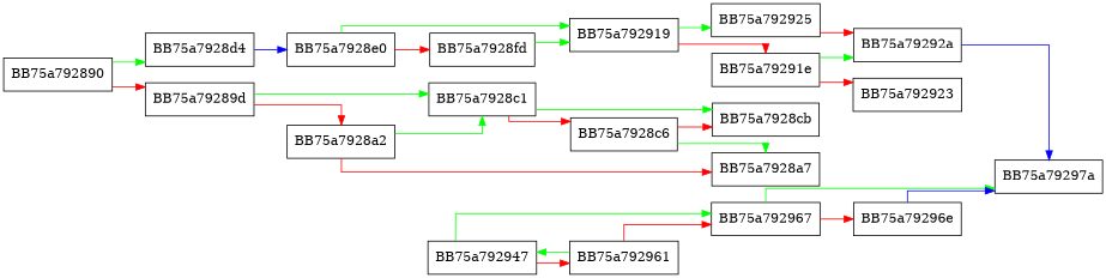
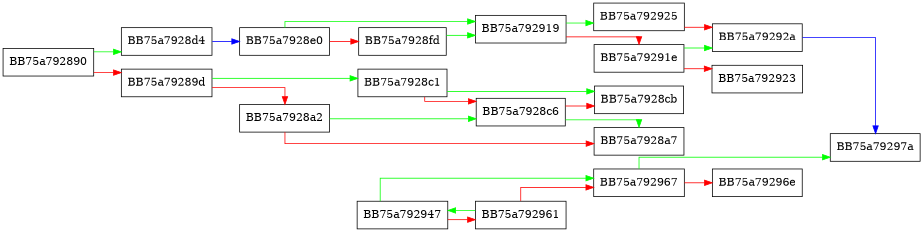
  digraph {
    rankdir=LR
    splines=ortho
    node [shape=box]
    edge [color=green]
    BB75a792890
    BB75a7928d4
    BB75a79289d
    BB75a7928e0
    BB75a7928c1
    BB75a7928a2
    BB75a792919
    BB75a7928fd
    BB75a7928cb
    BB75a7928c6
    BB75a7928a7
    BB75a792925
    BB75a79291e
    BB75a79292a
    BB75a792923
    BB75a79297a
    BB75a792947
    BB75a792967
    BB75a792961
    BB75a79296e
    BB75a792890 -> BB75a7928d4
    BB75a792890 -> BB75a79289d [color=red]
    BB75a7928d4 -> BB75a7928e0 [color=blue]
    BB75a79289d -> BB75a7928c1
    BB75a79289d -> BB75a7928a2 [color=red]
    BB75a7928e0 -> BB75a792919
    BB75a7928e0 -> BB75a7928fd [color=red]
    BB75a7928c1 -> BB75a7928cb
    BB75a7928c1 -> BB75a7928c6 [color=red]
-   BB75a7928a2 -> BB75a7928c1
+   BB75a7928a2 -> BB75a7928c6
    BB75a7928a2 -> BB75a7928a7 [color=red]
    BB75a792919 -> BB75a792925
    BB75a792919 -> BB75a79291e [color=red]
    BB75a7928fd -> BB75a792919
    BB75a7928c6 -> BB75a7928cb [color=red]
    BB75a7928c6 -> BB75a7928a7
    BB75a792925 -> BB75a79292a [color=red]
    BB75a79291e -> BB75a79292a
    BB75a79291e -> BB75a792923 [color=red]
    BB75a79292a -> BB75a79297a [color=blue]
    BB75a792947 -> BB75a792967
    BB75a792947 -> BB75a792961 [color=red]
    BB75a792967 -> BB75a79297a
    BB75a792967 -> BB75a79296e [color=red]
    BB75a792961 -> BB75a792947
    BB75a792961 -> BB75a792967 [color=red]
-   BB75a79296e -> BB75a79297a [color=blue]
  }
